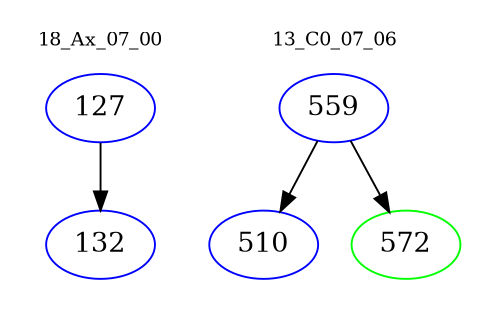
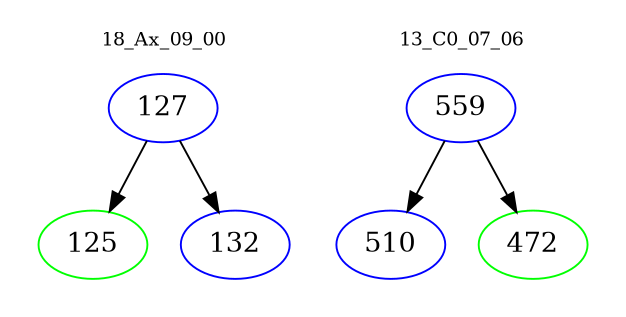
  digraph {
    node [color=blue]
    edge [color=black]
    n1 [label=127]
+   n2 [color=green label=125]
    n3 [label=132]
    n4 [label=559]
    n5 [label=510]
-   n6 [color=green label=572]
+   n6 [color=green label=472]
    subgraph cluster_1 {
      color=white
      fontsize=10
-     label="18_Ax_07_00"
+     label="18_Ax_09_00"
      n1
+     n2
      n3
    }
    subgraph cluster_2 {
      color=white
      fontsize=10
      label="13_C0_07_06"
      n4
      n5
      n6
    }
+   n1 -> n2
    n1 -> n3
    n4 -> n5
    n4 -> n6
  }
